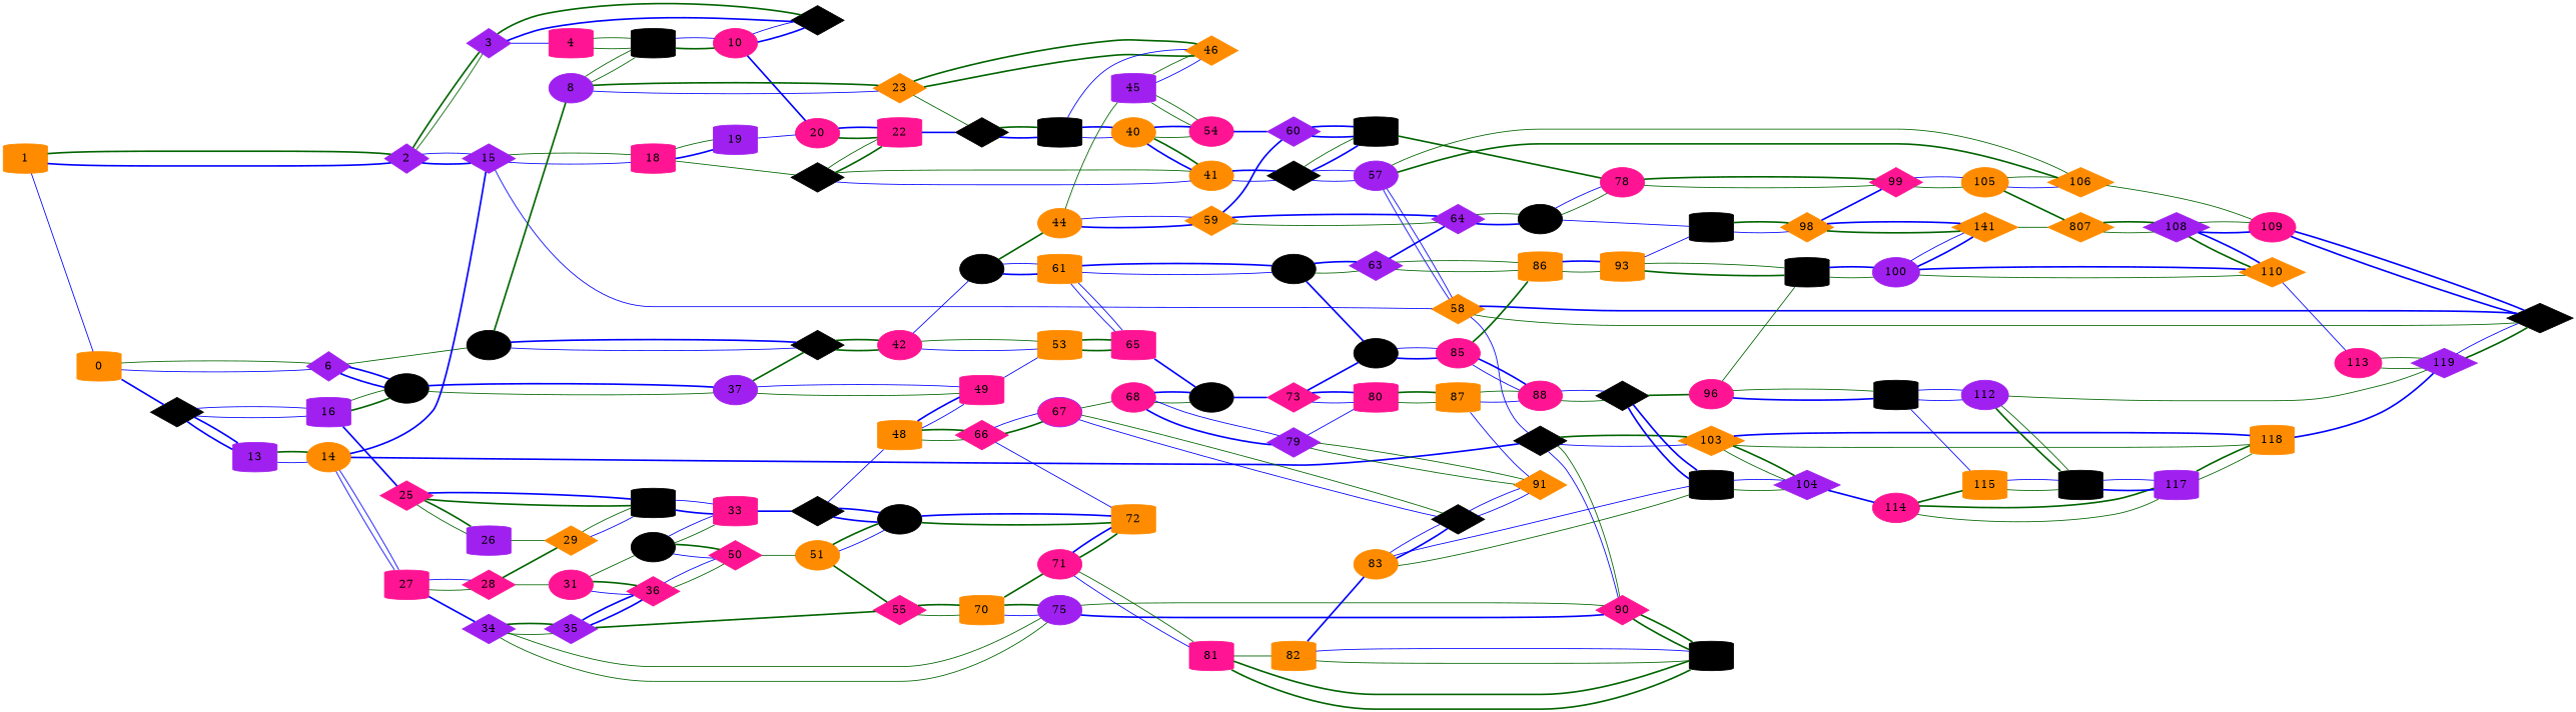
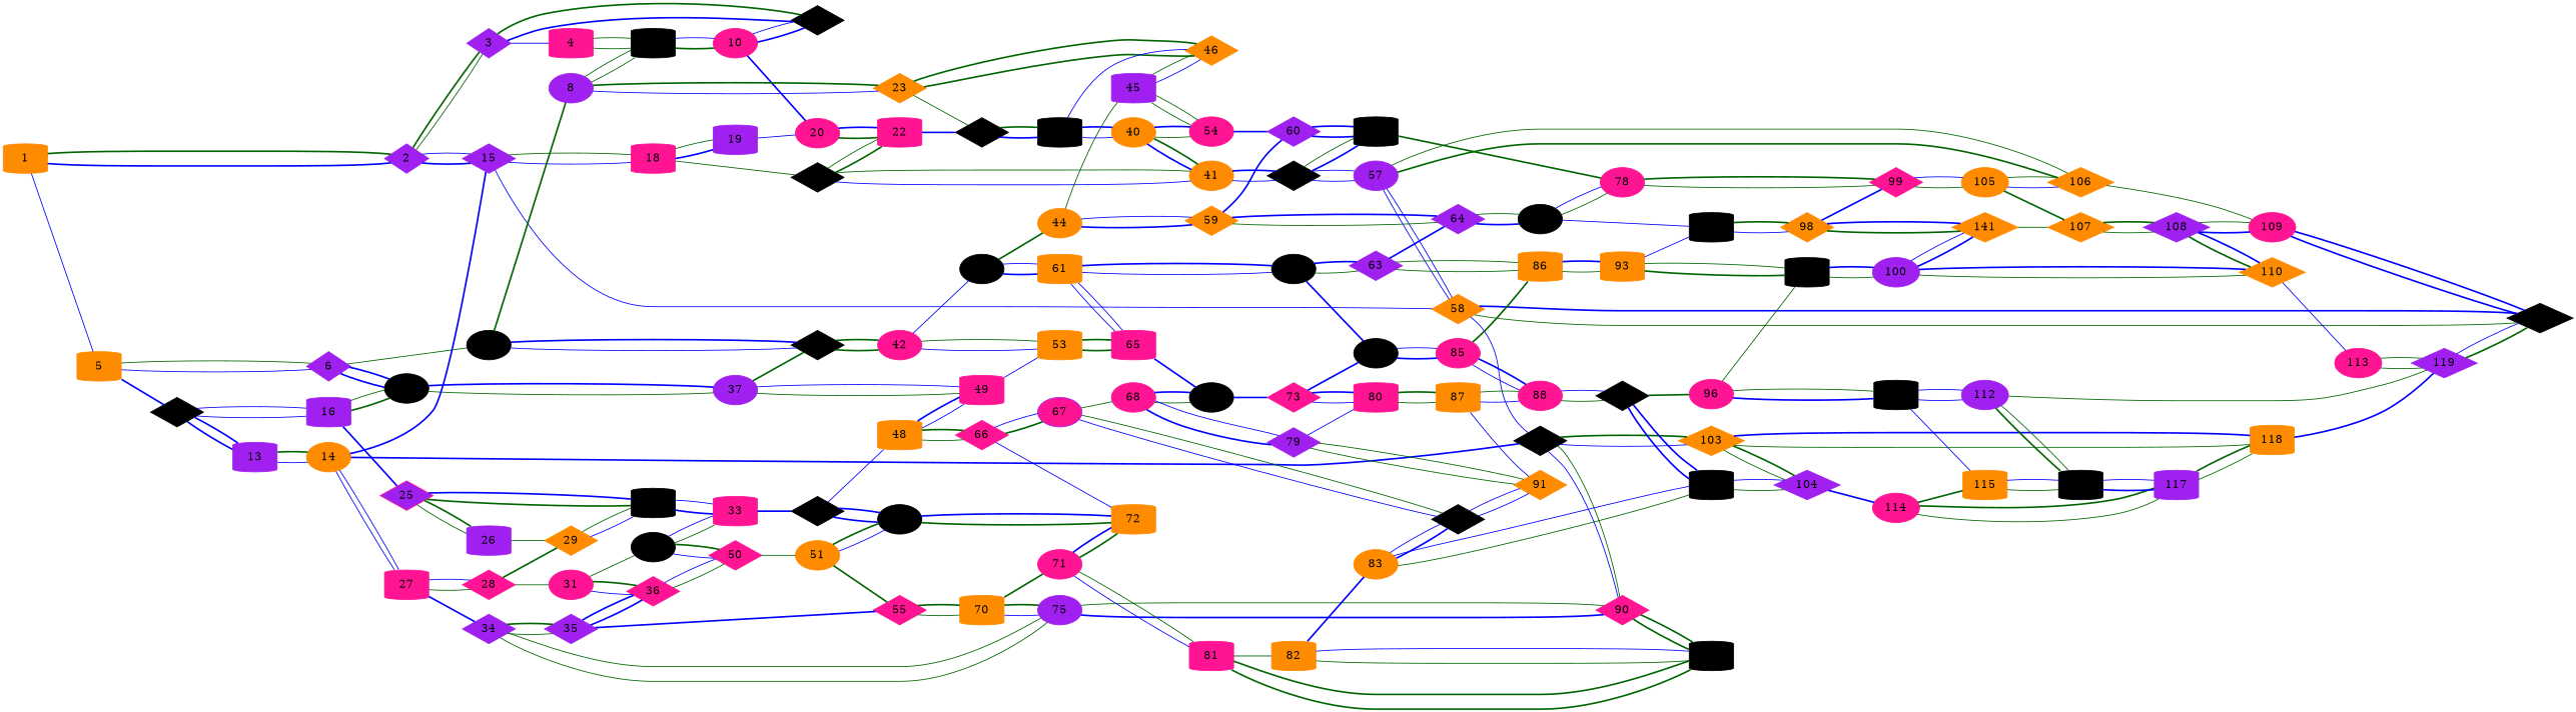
  graph {
    rankdir=LR
    node [color=darkorange shape=diamond style=filled]
    edge [color=blue style=solid]
    1 [shape=cylinder]
    2 [color=purple]
-   5 [shape=cylinder label=0]
+   5 [shape=cylinder]
    3 [color=purple]
    15 [color=purple]
    6 [color=purple]
    12 [color=black]
    4 [color=deeppink shape=cylinder]
    11 [color=black]
    18 [color=deeppink shape=cylinder]
    58
    9 [color=black shape=cylinder]
    10 [color=deeppink shape=ellipse]
    7 [color=black shape=ellipse]
    17 [color=black shape=ellipse]
    13 [color=purple shape=cylinder]
    16 [color=purple shape=cylinder]
    8 [color=purple shape=ellipse]
    38 [color=black]
    37 [color=purple shape=ellipse]
    23
    42 [color=deeppink shape=ellipse]
    24 [color=black]
    46
    20 [color=deeppink shape=ellipse]
    22 [color=deeppink shape=cylinder]
    14 [shape=ellipse]
-   25 [color=deeppink]
+   25 [color=deeppink fillcolor=purple]
    27 [color=deeppink shape=cylinder]
    89 [color=black]
    28 [color=deeppink]
    34 [color=purple]
    90 [color=deeppink]
    103
    19 [color=purple shape=cylinder]
    21 [color=black]
    120 [color=black]
    26 [color=purple shape=cylinder]
    30 [color=black shape=cylinder]
    49 [color=deeppink shape=cylinder]
    41 [shape=ellipse]
    56 [color=black]
    39 [color=black shape=cylinder]
    40 [shape=ellipse]
    29
    33 [color=deeppink shape=cylinder]
    31 [color=deeppink shape=ellipse]
    35 [color=purple]
    75 [color=purple shape=ellipse]
    32 [color=black shape=ellipse]
    36 [color=deeppink]
    47 [color=black]
    50 [color=deeppink]
    51 [shape=ellipse]
    48 [shape=cylinder]
    52 [color=black shape=ellipse]
    55 [color=deeppink]
    70 [shape=cylinder]
    53 [shape=cylinder]
    43 [color=black shape=ellipse]
    54 [color=deeppink shape=ellipse]
    60 [color=purple]
    57 [color=purple shape=ellipse]
    76 [color=black shape=cylinder]
    44 [shape=ellipse]
    61 [shape=cylinder]
    65 [color=deeppink shape=cylinder]
    45 [color=purple shape=cylinder]
    59
    62 [color=black shape=ellipse]
    64 [color=purple]
    66 [color=deeppink]
    72 [shape=cylinder]
    67 [color=purple fillcolor=deeppink shape=ellipse]
    69 [color=black shape=ellipse]
    71 [color=deeppink shape=ellipse]
    106
    78 [color=deeppink shape=ellipse]
    109 [color=deeppink shape=ellipse]
    77 [color=black shape=ellipse]
    63 [color=purple]
    74 [color=black shape=ellipse]
    86 [shape=cylinder]
    85 [color=deeppink shape=ellipse]
    93 [shape=cylinder]
    94 [color=black shape=cylinder]
    73 [color=deeppink]
    68 [color=deeppink shape=ellipse]
    84 [color=black]
    79 [color=purple]
    91
    80 [color=deeppink shape=cylinder]
    81 [color=deeppink shape=cylinder]
    82 [shape=cylinder]
    92 [color=black shape=cylinder]
    87 [shape=cylinder]
    88 [color=deeppink shape=ellipse]
    99 [color=deeppink]
    98
    105 [shape=ellipse]
    83 [shape=ellipse]
    102 [color=black shape=cylinder]
    104 [color=purple]
    95 [color=black]
    97 [color=black shape=cylinder]
    96 [color=deeppink shape=ellipse]
    118 [shape=cylinder]
    100 [color=purple shape=ellipse]
    n109 [label=141]
    111 [color=black shape=cylinder]
    112 [color=purple shape=ellipse]
    115 [shape=cylinder]
    110
-   107 [label=807]
+   107
    113 [color=deeppink shape=ellipse]
    108 [color=purple]
    114 [color=deeppink shape=ellipse]
    119 [color=purple]
    117 [color=purple shape=cylinder]
    116 [color=black shape=cylinder]
    1 -- 2 [style=bold]
    1 -- 2 [color=darkgreen style=bold]
    1 -- 5
    2 -- 3 [color=darkgreen]
    2 -- 3 [color=darkgreen style=bold]
    2 -- 15 [style=bold]
    2 -- 15
    5 -- 6
    5 -- 6 [color=darkgreen]
    5 -- 12 [style=bold]
    3 -- 4
    3 -- 11 [style=bold]
    3 -- 11 [color=darkgreen style=bold]
    15 -- 18
    15 -- 18 [color=darkgreen]
    15 -- 58
    6 -- 7 [color=darkgreen]
    6 -- 17 [style=bold]
    6 -- 17 [style=bold]
    12 -- 13 [style=bold]
    12 -- 13 [style=bold]
    12 -- 16
    12 -- 16
    4 -- 9 [color=darkgreen]
    4 -- 9 [color=darkgreen]
    18 -- 19 [style=bold]
    18 -- 19 [color=darkgreen]
    18 -- 21 [color=darkgreen]
    58 -- 89
    58 -- 120 [color=darkgreen]
    58 -- 120 [style=bold]
    9 -- 10 [color=darkgreen style=bold]
    9 -- 10
    10 -- 11 [style=bold]
    10 -- 11
    10 -- 20 [style=bold]
    7 -- 8 [color=darkgreen style=bold]
    7 -- 38
    7 -- 38 [style=bold]
    17 -- 37 [color=darkgreen]
    17 -- 37 [style=bold]
    13 -- 14
    13 -- 14 [color=darkgreen style=bold]
    16 -- 17 [color=darkgreen style=bold]
    16 -- 17 [color=darkgreen]
    16 -- 25 [style=bold]
    8 -- 9 [color=darkgreen]
    8 -- 9 [color=darkgreen]
    8 -- 23
    8 -- 23 [color=darkgreen style=bold]
    38 -- 42 [color=darkgreen style=bold]
    38 -- 42 [color=darkgreen style=bold]
    37 -- 38 [color=darkgreen style=bold]
    37 -- 49 [color=darkgreen]
    37 -- 49
    23 -- 24 [color=darkgreen]
    23 -- 46 [color=darkgreen style=bold]
    23 -- 46 [color=darkgreen style=bold]
    42 -- 53
    42 -- 53 [color=darkgreen]
    42 -- 43
    24 -- 39 [style=bold]
    24 -- 39 [color=darkgreen style=bold]
    20 -- 22 [color=darkgreen style=bold]
    20 -- 22 [style=bold]
    22 -- 24 [style=bold]
    14 -- 15 [style=bold]
    14 -- 27
    14 -- 27
    14 -- 89 [style=bold]
    25 -- 26 [color=darkgreen]
    25 -- 26 [color=darkgreen style=bold]
    25 -- 30 [color=darkgreen style=bold]
    25 -- 30 [style=bold]
    27 -- 28 [color=darkgreen]
    27 -- 28
    27 -- 34 [style=bold]
    89 -- 90
    89 -- 90 [color=darkgreen]
    89 -- 103
    89 -- 103 [color=darkgreen style=bold]
    28 -- 29 [color=darkgreen style=bold]
    28 -- 31 [color=darkgreen]
    34 -- 35 [color=darkgreen]
    34 -- 35 [color=darkgreen style=bold]
    34 -- 75 [color=darkgreen]
    34 -- 75 [color=darkgreen]
    90 -- 92 [color=darkgreen style=bold]
    90 -- 92 [color=darkgreen style=bold]
    103 -- 104 [color=darkgreen]
    103 -- 104 [color=darkgreen style=bold]
    103 -- 118 [color=darkgreen]
    103 -- 118 [style=bold]
    19 -- 20
    21 -- 22 [color=darkgreen style=bold]
    21 -- 22 [color=darkgreen]
    21 -- 41
    21 -- 41 [color=darkgreen]
    26 -- 29 [color=darkgreen]
    30 -- 33 [style=bold]
    30 -- 33
    49 -- 53
    41 -- 56
    41 -- 56 [style=bold]
    56 -- 57
    56 -- 57
    56 -- 76 [style=bold]
    56 -- 76 [color=darkgreen]
    39 -- 46
    39 -- 40
    39 -- 40 [style=bold]
    40 -- 41 [style=bold]
    40 -- 41 [color=darkgreen style=bold]
    40 -- 54 [color=darkgreen]
    40 -- 54 [style=bold]
    29 -- 30
    29 -- 30 [color=darkgreen]
    33 -- 47 [style=bold]
    31 -- 32 [color=darkgreen]
    31 -- 36
    31 -- 36 [color=darkgreen style=bold]
    35 -- 36 [style=bold]
    35 -- 36 [style=bold]
-   35 -- 55 [color=darkgreen style=bold]
+   35 -- 55 [style=bold]
    75 -- 90 [style=bold]
    75 -- 90 [color=darkgreen]
    32 -- 33 [color=darkgreen]
    32 -- 33
    32 -- 50
    32 -- 50 [color=darkgreen style=bold]
    36 -- 50 [color=darkgreen]
    36 -- 50
    47 -- 48
    47 -- 52 [style=bold]
    47 -- 52 [style=bold]
    50 -- 51 [color=darkgreen]
    51 -- 52
    51 -- 52 [color=darkgreen style=bold]
    51 -- 55 [color=darkgreen style=bold]
    48 -- 49
    48 -- 49 [style=bold]
    48 -- 66 [color=darkgreen]
    48 -- 66 [color=darkgreen style=bold]
    52 -- 72 [color=darkgreen style=bold]
    52 -- 72 [style=bold]
    55 -- 70 [color=darkgreen]
    55 -- 70 [color=darkgreen style=bold]
    70 -- 75
    70 -- 75 [color=darkgreen style=bold]
    70 -- 71 [color=darkgreen style=bold]
    53 -- 65 [color=darkgreen style=bold]
    53 -- 65 [color=darkgreen style=bold]
    43 -- 44 [color=darkgreen style=bold]
    43 -- 61 [style=bold]
    43 -- 61
    54 -- 60 [style=bold]
    60 -- 76 [style=bold]
    60 -- 76 [style=bold]
    57 -- 58
    57 -- 58
    57 -- 106 [color=darkgreen style=bold]
    57 -- 106 [color=darkgreen]
    76 -- 78 [color=darkgreen style=bold]
    44 -- 45 [color=darkgreen]
    44 -- 59 [style=bold]
    44 -- 59
    61 -- 65
    61 -- 65
    61 -- 62
    61 -- 62 [style=bold]
    65 -- 69 [style=bold]
    45 -- 46
    45 -- 46 [color=darkgreen]
    45 -- 54 [color=darkgreen]
    45 -- 54 [color=darkgreen]
    59 -- 60 [style=bold]
    59 -- 64 [color=darkgreen]
    59 -- 64 [style=bold]
    62 -- 63 [color=darkgreen]
    62 -- 63 [style=bold]
    62 -- 74 [style=bold]
    64 -- 77 [style=bold]
    64 -- 77 [color=darkgreen]
    66 -- 72
    66 -- 67 [color=darkgreen style=bold]
    66 -- 67
    67 -- 68 [color=darkgreen]
    67 -- 84
    67 -- 84 [color=darkgreen]
    69 -- 73 [style=bold]
    71 -- 72 [color=darkgreen style=bold]
    71 -- 72 [style=bold]
    71 -- 81
    71 -- 81 [color=darkgreen]
    106 -- 109 [color=darkgreen]
    78 -- 99 [color=darkgreen]
    78 -- 99 [color=darkgreen style=bold]
    109 -- 120 [style=bold]
    109 -- 120 [style=bold]
    77 -- 78 [color=darkgreen]
    77 -- 78
    77 -- 94
    63 -- 64 [style=bold]
    63 -- 86 [color=darkgreen]
    63 -- 86 [color=darkgreen]
    74 -- 85 [style=bold]
    74 -- 85
    86 -- 93 [color=darkgreen]
    86 -- 93 [style=bold]
    85 -- 86 [color=darkgreen style=bold]
    85 -- 88
    85 -- 88 [style=bold]
    93 -- 94
    93 -- 97 [color=darkgreen style=bold]
    93 -- 97 [color=darkgreen]
    94 -- 98
    94 -- 98 [color=darkgreen style=bold]
    73 -- 74 [style=bold]
    73 -- 80
    73 -- 80 [style=bold]
    68 -- 69 [color=darkgreen]
    68 -- 69 [style=bold]
    68 -- 79 [style=bold]
    68 -- 79
    84 -- 91
    84 -- 91
    79 -- 91 [color=darkgreen]
    79 -- 91 [color=darkgreen]
    79 -- 80
    80 -- 87 [color=darkgreen]
    80 -- 87 [color=darkgreen style=bold]
    81 -- 82 [color=darkgreen]
    81 -- 92 [color=darkgreen style=bold]
    81 -- 92 [color=darkgreen style=bold]
    82 -- 92 [color=darkgreen]
    82 -- 92
    82 -- 83 [style=bold]
    87 -- 91
    87 -- 88
    87 -- 88 [color=darkgreen]
    88 -- 95 [color=darkgreen]
    88 -- 95
    99 -- 105 [color=darkgreen]
    99 -- 105
    98 -- 99 [style=bold]
    98 -- n109 [color=darkgreen style=bold]
    98 -- n109 [style=bold]
    105 -- 106
    105 -- 106 [color=darkgreen]
    105 -- 107 [color=darkgreen style=bold]
    83 -- 84 [style=bold]
    83 -- 84
    83 -- 102 [color=darkgreen]
    83 -- 102
    102 -- 104 [color=darkgreen]
    102 -- 104
    104 -- 114 [style=bold]
    95 -- 102 [style=bold]
    95 -- 102 [style=bold]
    95 -- 96 [color=darkgreen style=bold]
    97 -- 100 [color=darkgreen]
    97 -- 100 [style=bold]
    96 -- 97 [color=darkgreen]
    96 -- 111 [style=bold]
    96 -- 111 [color=darkgreen]
    118 -- 119 [style=bold]
    100 -- n109 [style=bold]
    100 -- n109
    100 -- 110 [color=darkgreen]
    100 -- 110 [style=bold]
    n109 -- 107 [color=darkgreen]
    111 -- 112
    111 -- 112
    111 -- 115
    112 -- 119 [color=darkgreen]
    112 -- 116 [color=darkgreen style=bold]
    112 -- 116 [color=darkgreen]
    115 -- 116 [color=darkgreen]
    115 -- 116
    110 -- 113
    107 -- 108 [color=darkgreen]
    107 -- 108 [color=darkgreen style=bold]
    113 -- 119 [color=darkgreen]
    113 -- 119 [color=darkgreen]
    108 -- 109 [style=bold]
    108 -- 109 [color=darkgreen]
    108 -- 110 [color=darkgreen style=bold]
    108 -- 110 [style=bold]
    114 -- 115 [color=darkgreen style=bold]
    114 -- 117 [color=darkgreen]
    114 -- 117 [color=darkgreen style=bold]
    119 -- 120 [color=darkgreen style=bold]
    119 -- 120
    117 -- 118 [color=darkgreen]
    117 -- 118 [color=darkgreen style=bold]
    116 -- 117 [style=bold]
    116 -- 117
  }
